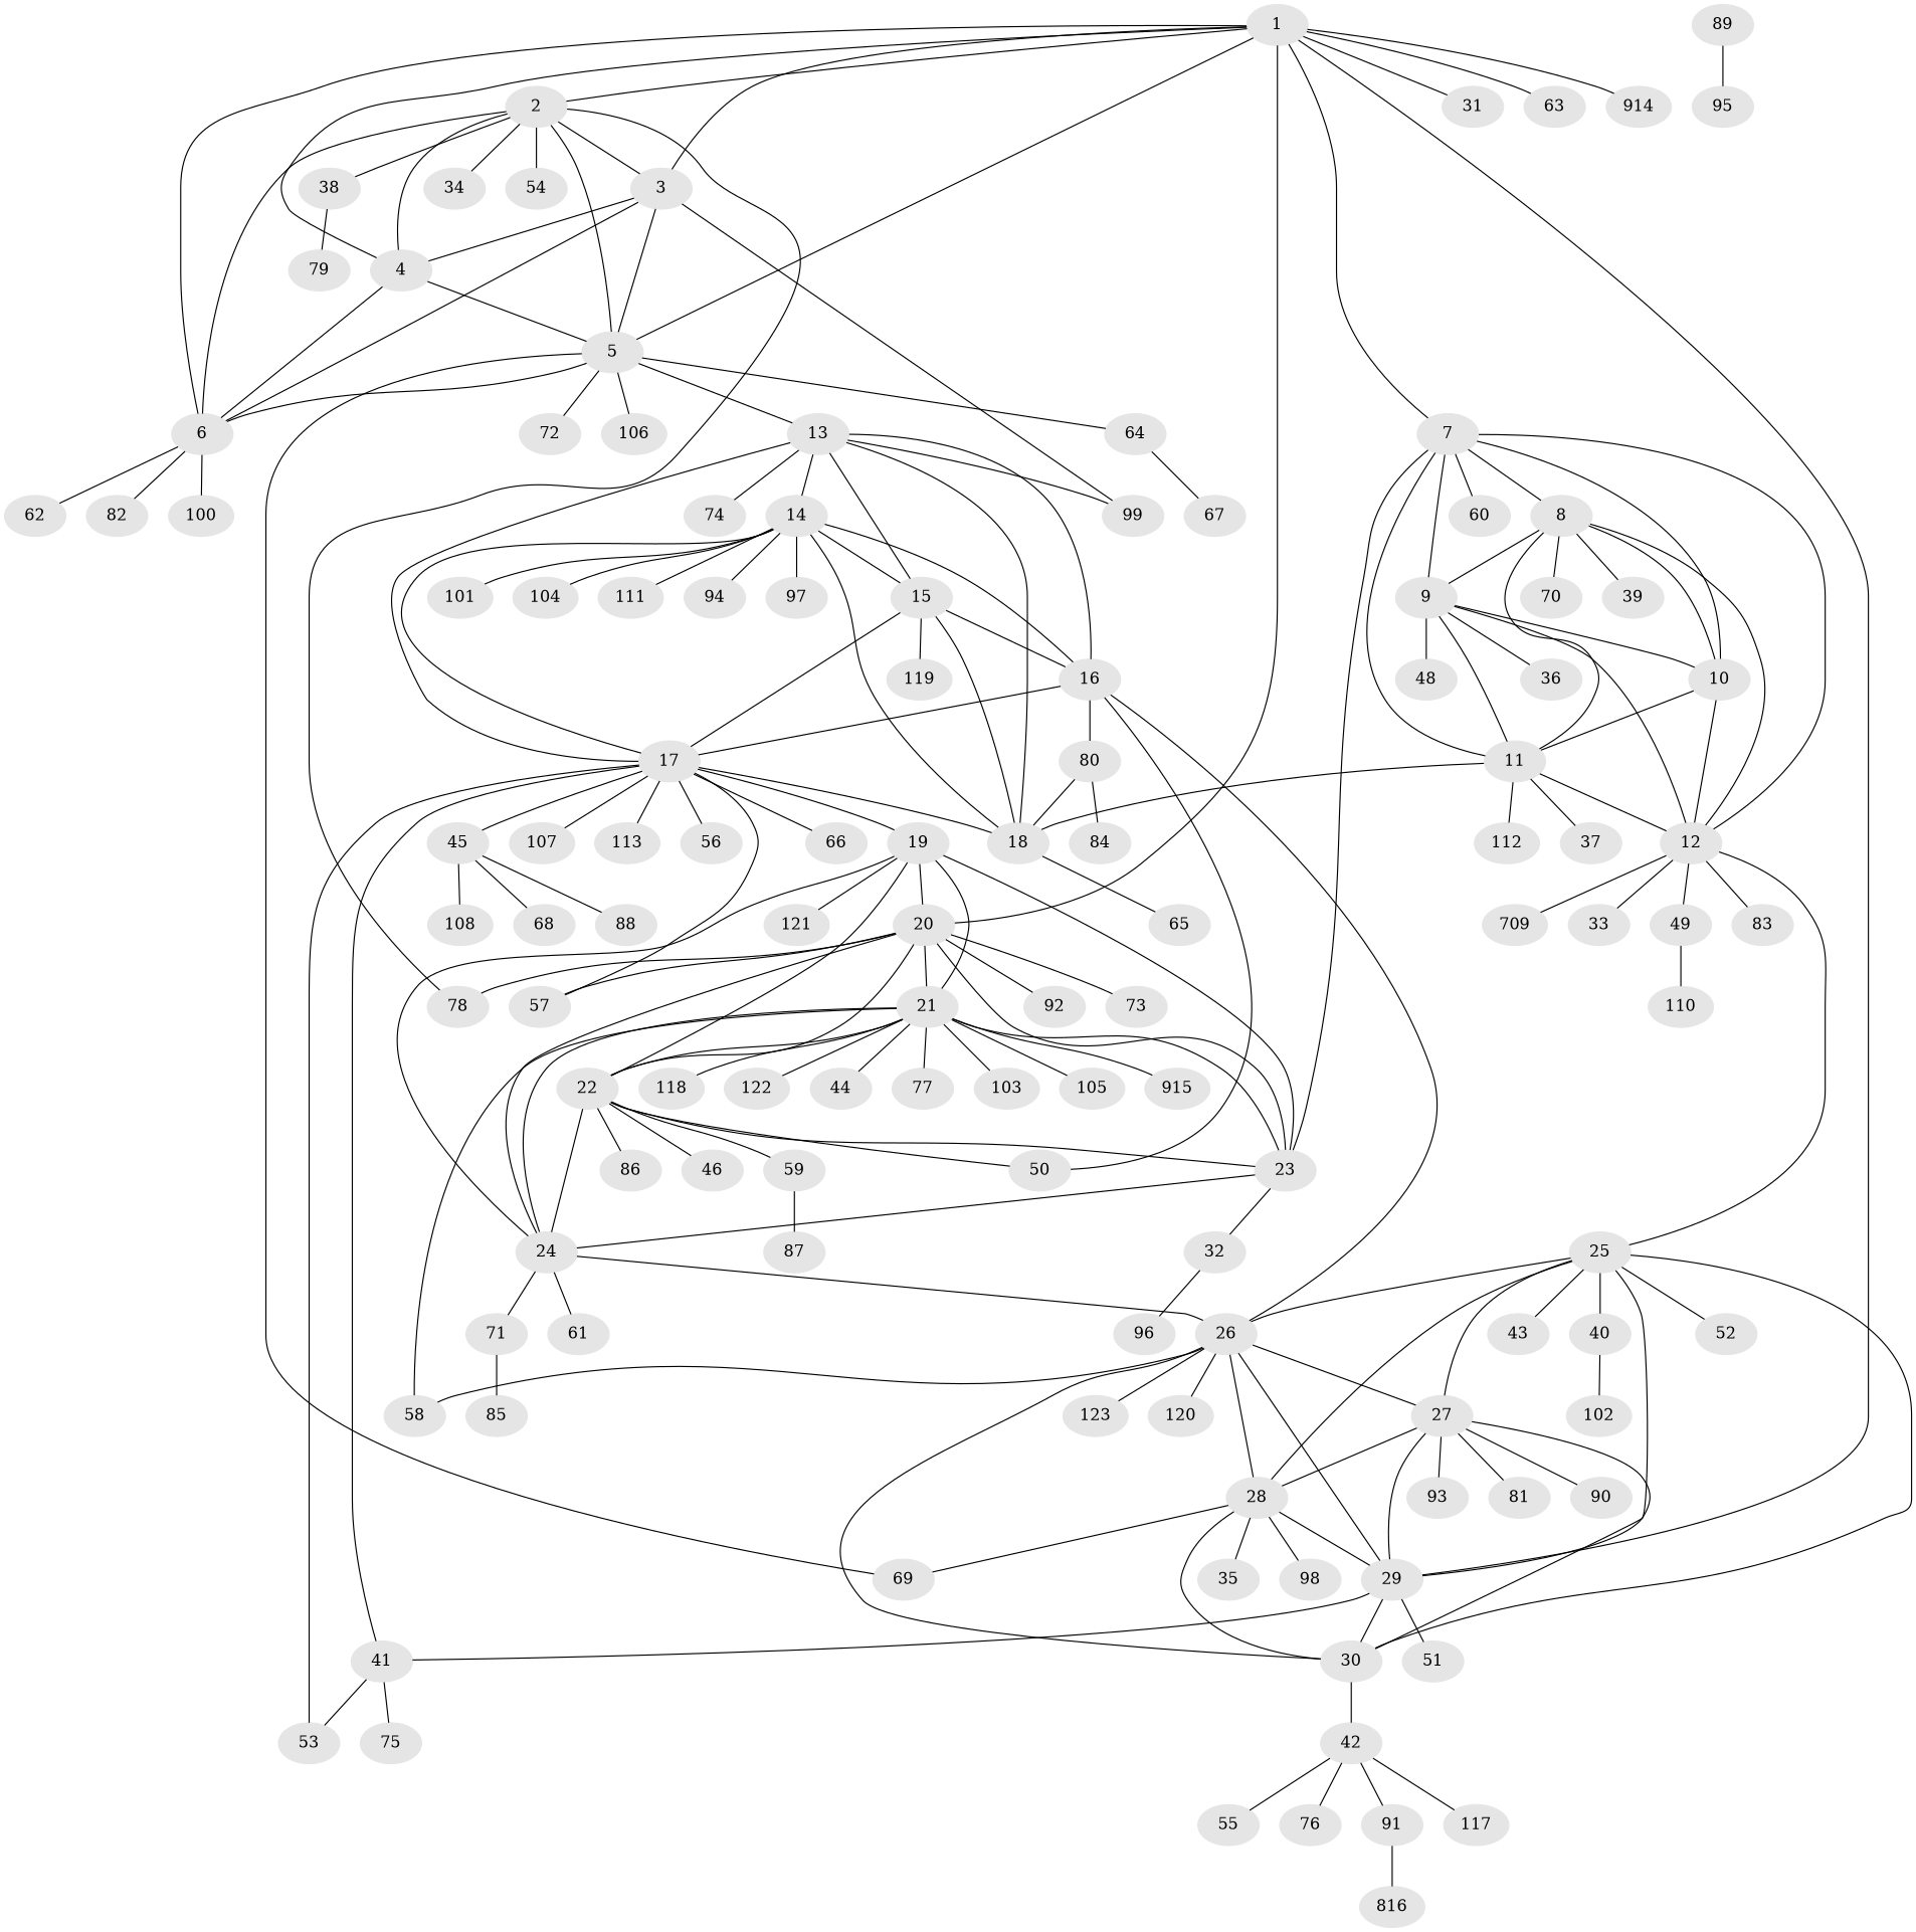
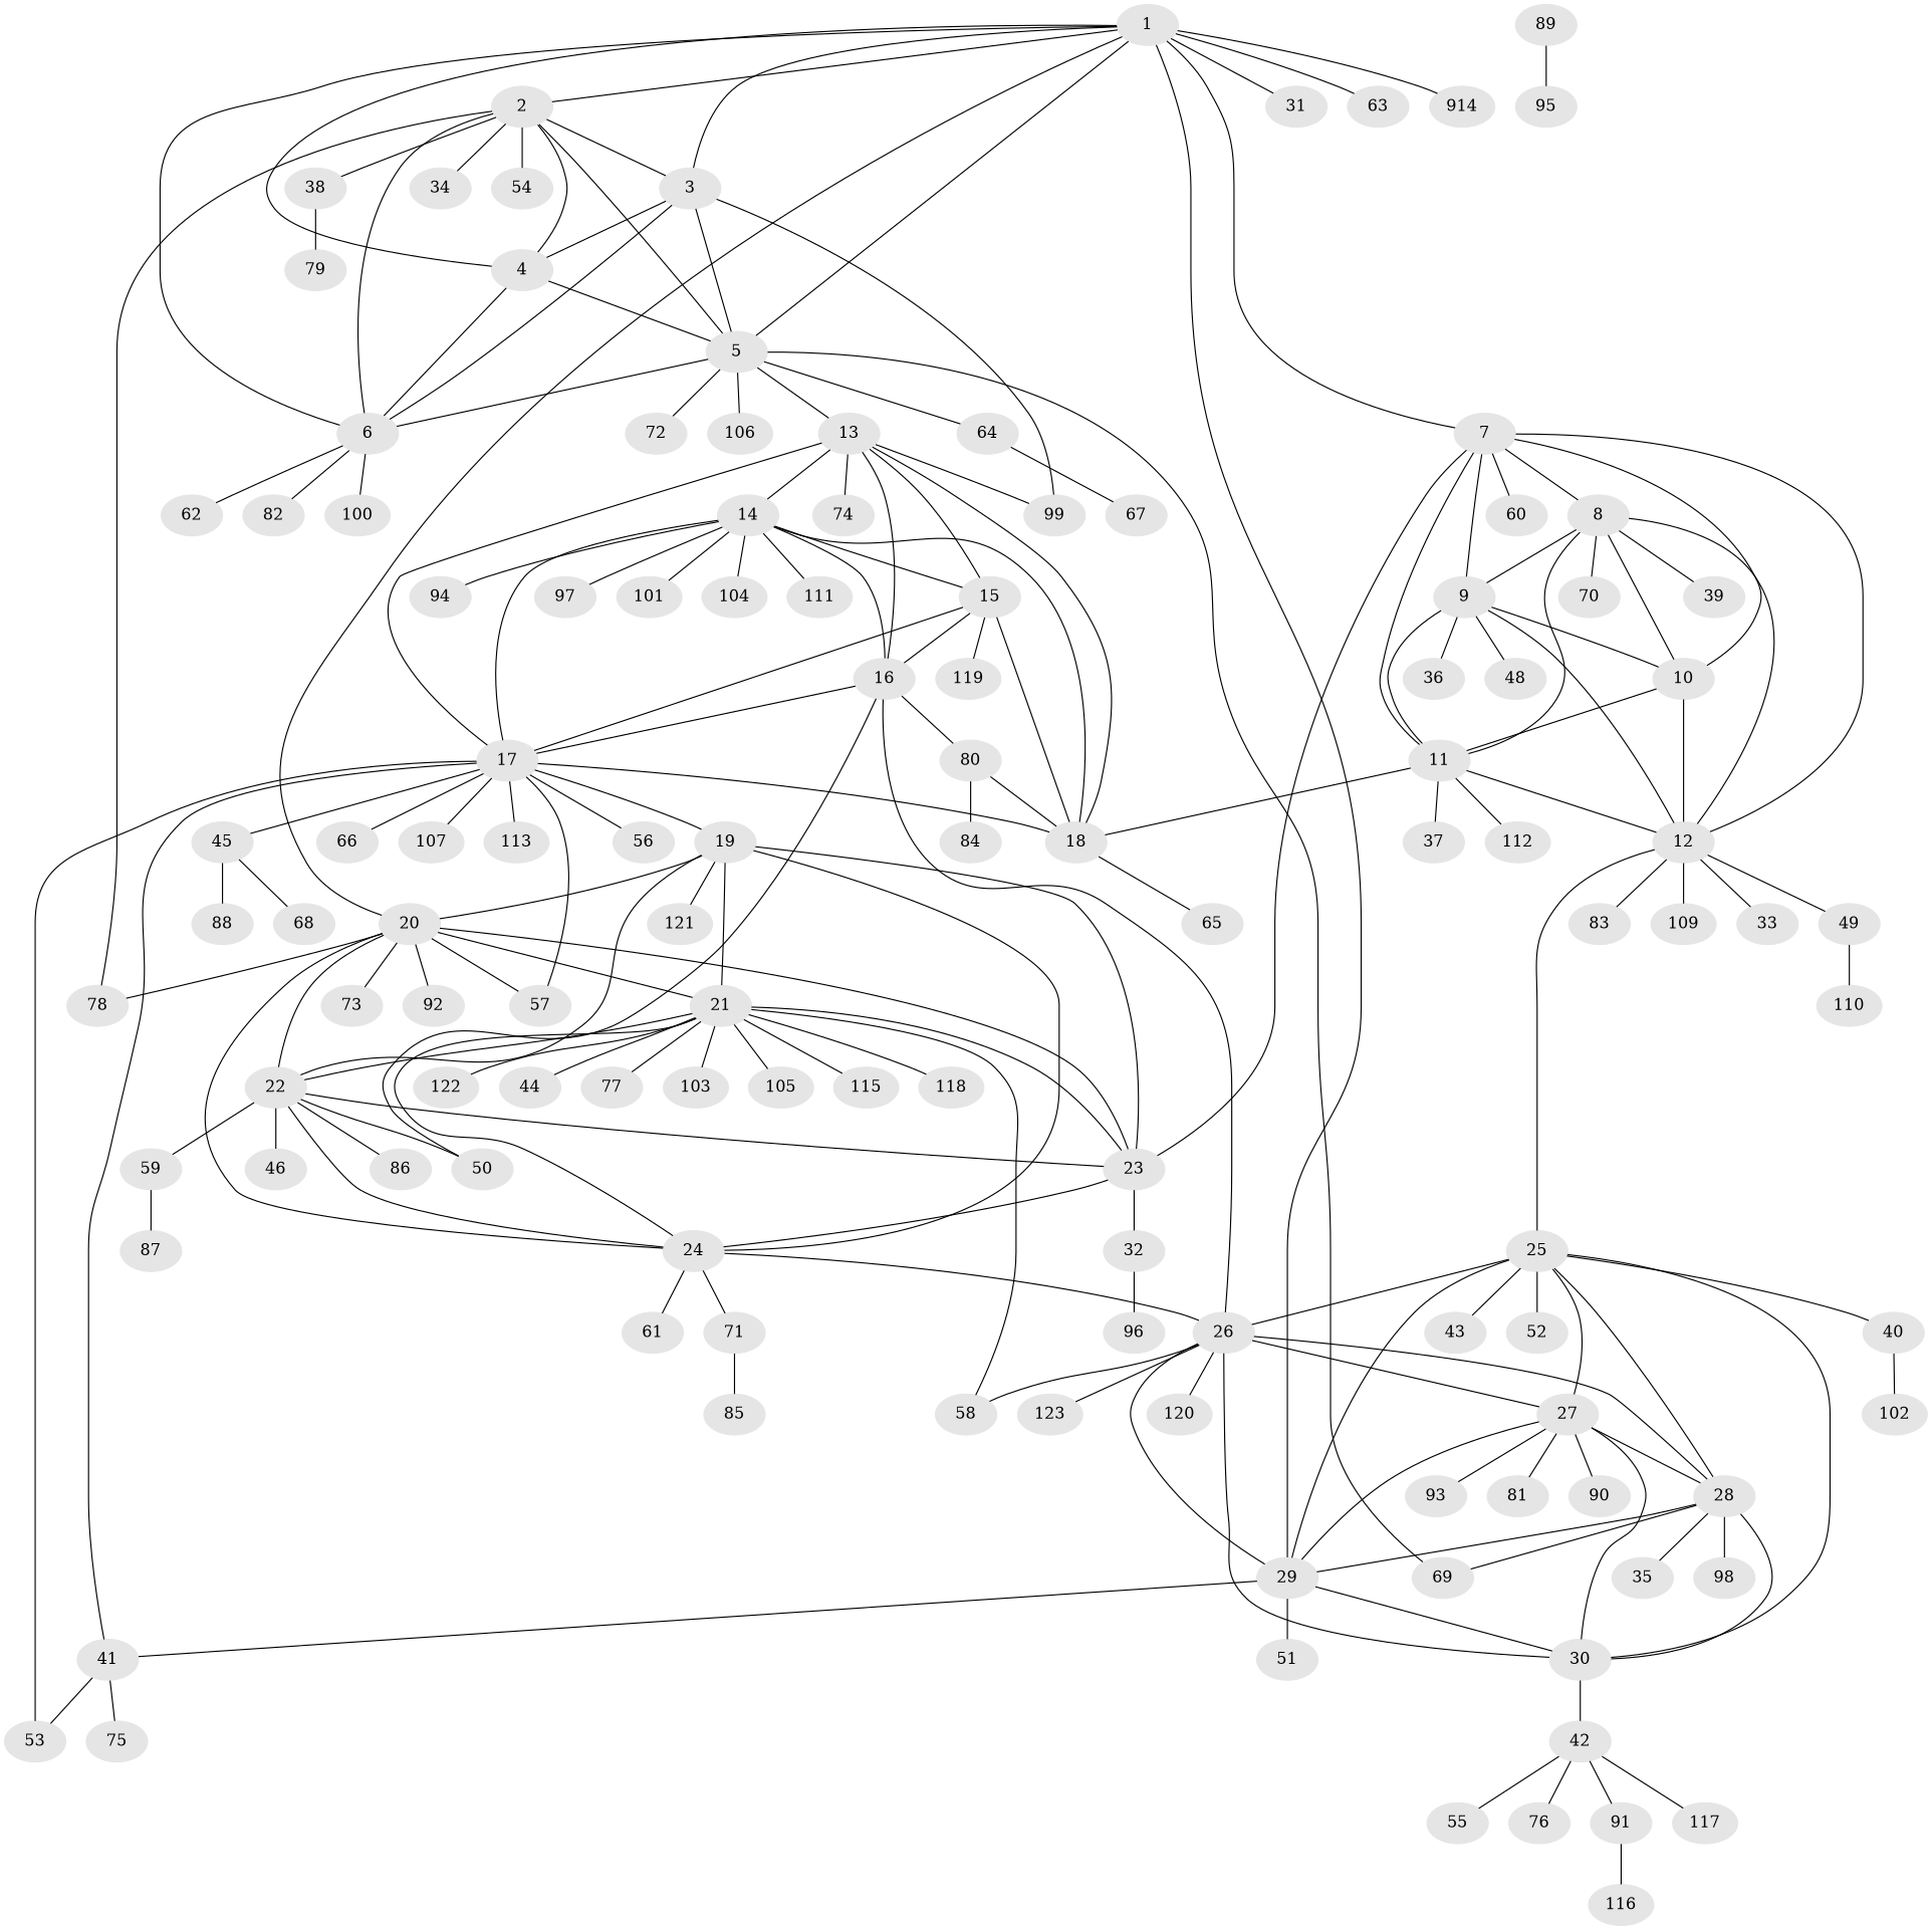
  graph {
    node [color=gray90 style=filled]
    1
    2
    3
    4
    5
    6
    7
    20
    29
    31
    63
    n12 [label=914]
    34
    38
    54
    78
    99
    13
    64
    69
    72
    106
    62
    82
    100
    8
    9
    10
    11
    12
    23
    60
    57
    21
    22
    24
    73
    92
    41
    30
    51
    79
    18
    14
    15
    16
    17
    74
    67
    39
    70
    36
    48
    37
    112
    25
    33
    49
    83
-   109 [label=709]
+   109
    32
    65
    26
    27
    28
    40
    43
    52
    110
    94
    97
    101
    104
    111
    119
    50
    80
    19
    45
    53
    56
    66
    107
    113
    58
    120
    123
    84
    121
    75
    68
    88
-   108
    44
    77
    103
    105
-   115 [label=915]
+   115
    118
    122
    46
    59
    86
    61
    71
    87
    96
    89
    95
    85
    81
    90
    93
    35
    98
    42
    102
    55
    76
    91
    117
-   116 [label=816]
+   116
    1 -- 2
    1 -- 3
    1 -- 4
    1 -- 5
    1 -- 6
    1 -- 7
    1 -- 20
    1 -- 29
    1 -- 31
    1 -- 63
    1 -- n12
    2 -- 3
    2 -- 4
    2 -- 5
    2 -- 6
    2 -- 34
    2 -- 38
    2 -- 54
    2 -- 78
    3 -- 4
    3 -- 5
    3 -- 6
    3 -- 99
    4 -- 5
    4 -- 6
    5 -- 6
    5 -- 13
    5 -- 64
    5 -- 69
    5 -- 72
    5 -- 106
    6 -- 62
    6 -- 82
    6 -- 100
    7 -- 8
    7 -- 9
    7 -- 10
    7 -- 11
    7 -- 12
    7 -- 23
    7 -- 60
    20 -- 78
    20 -- 23
    20 -- 57
    20 -- 21
    20 -- 22
    20 -- 24
    20 -- 73
    20 -- 92
    29 -- 41
    29 -- 30
    29 -- 51
    38 -- 79
    13 -- 99
    13 -- 18
    13 -- 14
    13 -- 15
    13 -- 16
    13 -- 17
    13 -- 74
    64 -- 67
    8 -- 9
    8 -- 10
    8 -- 11
    8 -- 12
    8 -- 39
    8 -- 70
    9 -- 10
    9 -- 11
    9 -- 12
    9 -- 36
    9 -- 48
    10 -- 11
    10 -- 12
    11 -- 12
    11 -- 18
    11 -- 37
    11 -- 112
    12 -- 25
    12 -- 33
    12 -- 49
    12 -- 83
    12 -- 109
    23 -- 24
    23 -- 32
    21 -- 23
    21 -- 22
    21 -- 24
    21 -- 58
    21 -- 44
    21 -- 77
    21 -- 103
    21 -- 105
    21 -- 115
    21 -- 118
    21 -- 122
    22 -- 23
    22 -- 24
    22 -- 50
    22 -- 46
    22 -- 59
    22 -- 86
    24 -- 26
    24 -- 61
    24 -- 71
    41 -- 53
    41 -- 75
    30 -- 42
    18 -- 65
    14 -- 18
    14 -- 15
    14 -- 16
    14 -- 17
    14 -- 94
    14 -- 97
    14 -- 101
    14 -- 104
    14 -- 111
    15 -- 18
    15 -- 16
    15 -- 17
    15 -- 119
    16 -- 17
    16 -- 26
    16 -- 50
    16 -- 80
    17 -- 57
    17 -- 41
    17 -- 18
    17 -- 19
    17 -- 45
    17 -- 53
    17 -- 56
    17 -- 66
    17 -- 107
    17 -- 113
    25 -- 29
    25 -- 30
    25 -- 26
    25 -- 27
    25 -- 28
    25 -- 40
    25 -- 43
    25 -- 52
    49 -- 110
    32 -- 96
    26 -- 29
    26 -- 30
    26 -- 27
    26 -- 28
    26 -- 58
    26 -- 120
    26 -- 123
    27 -- 29
    27 -- 30
    27 -- 28
    27 -- 81
    27 -- 90
    27 -- 93
    28 -- 29
    28 -- 69
    28 -- 30
    28 -- 35
    28 -- 98
    40 -- 102
    80 -- 18
    80 -- 84
    19 -- 20
    19 -- 23
    19 -- 21
    19 -- 22
    19 -- 24
    19 -- 121
    45 -- 68
    45 -- 88
-   45 -- 108
    59 -- 87
    71 -- 85
    89 -- 95
    42 -- 55
    42 -- 76
    42 -- 91
    42 -- 117
    91 -- 116
  }
